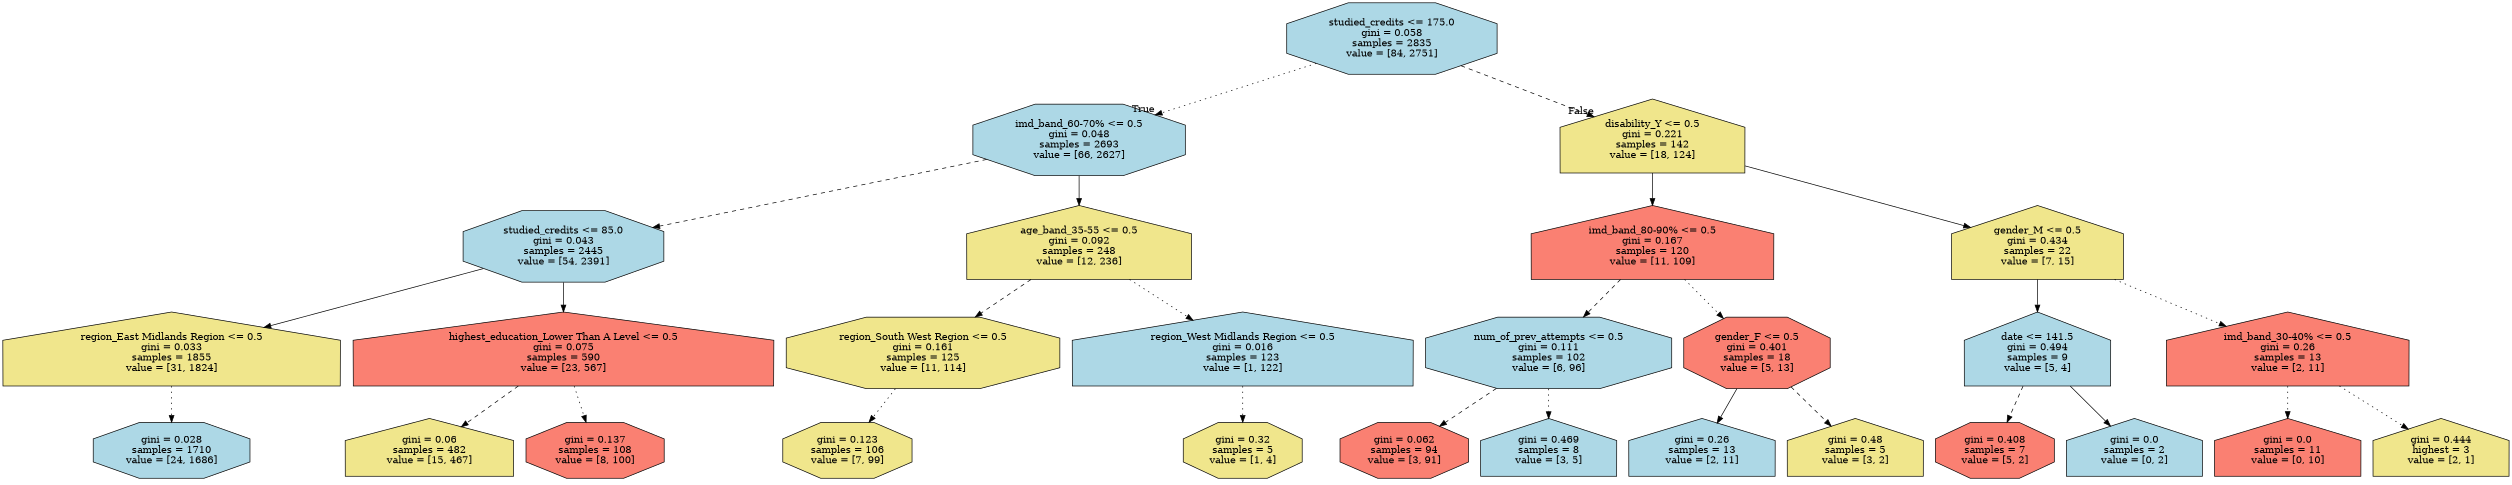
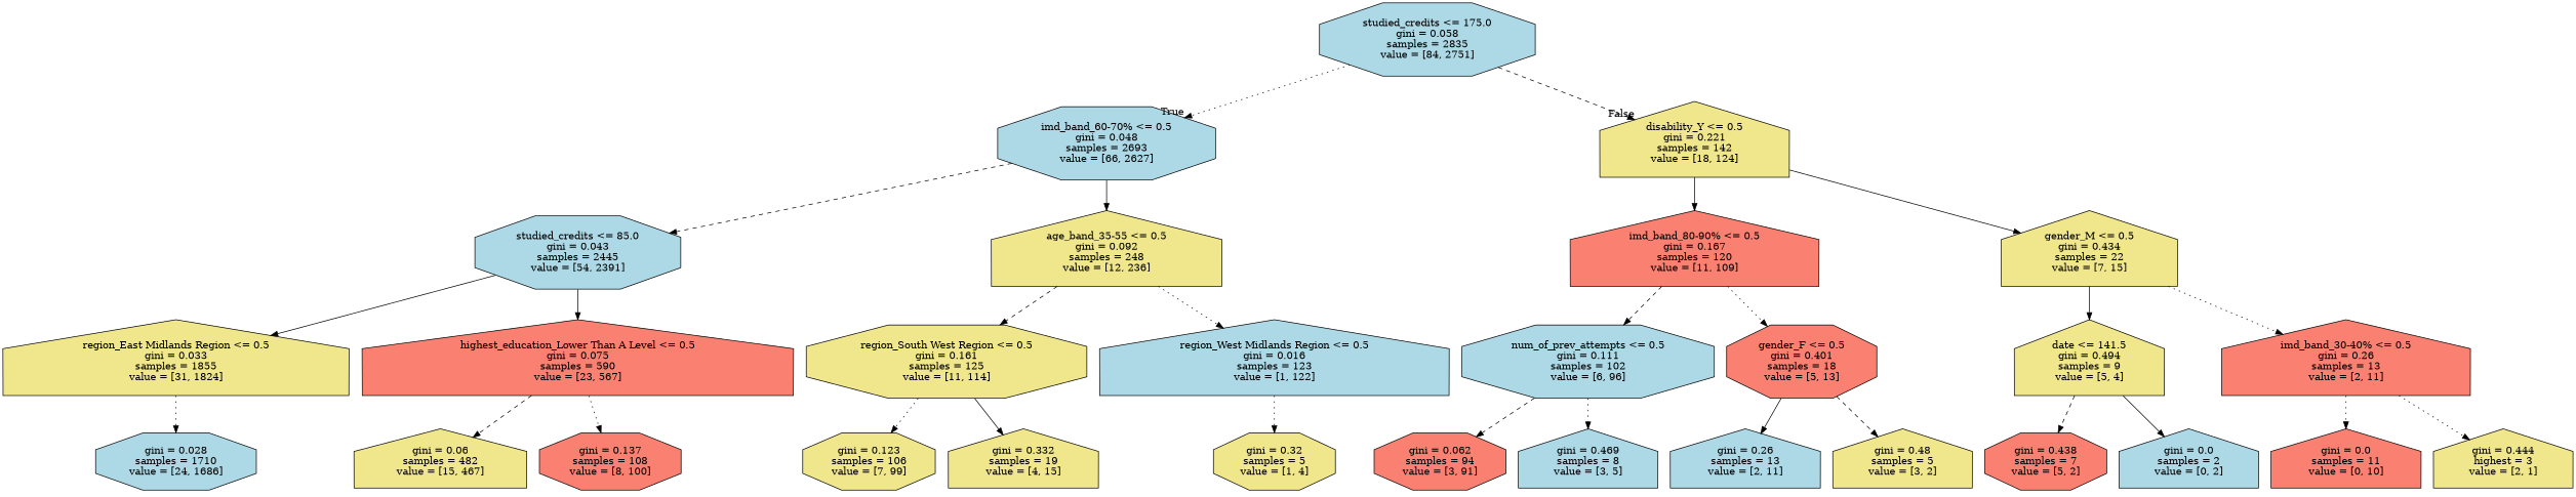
  digraph {
    node [color=black fillcolor=khaki shape=house style=filled]
    edge [style=dotted]
    n1 [fillcolor=lightblue label="studied_credits <= 175.0\ngini = 0.058\nsamples = 2835\nvalue = [84, 2751]" shape=octagon]
    n2 [fillcolor=lightblue label="imd_band_60-70% <= 0.5\ngini = 0.048\nsamples = 2693\nvalue = [66, 2627]" shape=octagon]
    n3 [label="disability_Y <= 0.5\ngini = 0.221\nsamples = 142\nvalue = [18, 124]"]
    n4 [fillcolor=lightblue label="studied_credits <= 85.0\ngini = 0.043\nsamples = 2445\nvalue = [54, 2391]" shape=octagon]
    n5 [label="age_band_35-55 <= 0.5\ngini = 0.092\nsamples = 248\nvalue = [12, 236]"]
    n6 [fillcolor=salmon label="imd_band_80-90% <= 0.5\ngini = 0.167\nsamples = 120\nvalue = [11, 109]"]
    n7 [label="gender_M <= 0.5\ngini = 0.434\nsamples = 22\nvalue = [7, 15]"]
    n8 [label="region_East Midlands Region <= 0.5\ngini = 0.033\nsamples = 1855\nvalue = [31, 1824]"]
    n9 [fillcolor=salmon label="highest_education_Lower Than A Level <= 0.5\ngini = 0.075\nsamples = 590\nvalue = [23, 567]"]
    n10 [label="region_South West Region <= 0.5\ngini = 0.161\nsamples = 125\nvalue = [11, 114]" shape=octagon]
    n11 [fillcolor=lightblue label="region_West Midlands Region <= 0.5\ngini = 0.016\nsamples = 123\nvalue = [1, 122]"]
    n12 [fillcolor=lightblue label="gini = 0.028\nsamples = 1710\nvalue = [24, 1686]" shape=octagon]
    n13 [label="gini = 0.06\nsamples = 482\nvalue = [15, 467]"]
    n14 [fillcolor=salmon label="gini = 0.137\nsamples = 108\nvalue = [8, 100]" shape=octagon]
    n15 [label="gini = 0.123\nsamples = 106\nvalue = [7, 99]" shape=octagon]
+   n16 [label="gini = 0.332\nsamples = 19\nvalue = [4, 15]"]
    n17 [label="gini = 0.32\nsamples = 5\nvalue = [1, 4]" shape=octagon]
    n18 [fillcolor=lightblue label="num_of_prev_attempts <= 0.5\ngini = 0.111\nsamples = 102\nvalue = [6, 96]" shape=octagon]
    n19 [fillcolor=salmon label="gender_F <= 0.5\ngini = 0.401\nsamples = 18\nvalue = [5, 13]" shape=octagon]
-   n20 [fillcolor=lightblue label="date <= 141.5\ngini = 0.494\nsamples = 9\nvalue = [5, 4]"]
+   n20 [label="date <= 141.5\ngini = 0.494\nsamples = 9\nvalue = [5, 4]"]
    n21 [fillcolor=salmon label="imd_band_30-40% <= 0.5\ngini = 0.26\nsamples = 13\nvalue = [2, 11]"]
    n22 [fillcolor=salmon label="gini = 0.062\nsamples = 94\nvalue = [3, 91]" shape=octagon]
    n23 [fillcolor=lightblue label="gini = 0.469\nsamples = 8\nvalue = [3, 5]"]
    n24 [fillcolor=lightblue label="gini = 0.26\nsamples = 13\nvalue = [2, 11]"]
    n25 [label="gini = 0.48\nsamples = 5\nvalue = [3, 2]"]
-   n26 [fillcolor=salmon label="gini = 0.408\nsamples = 7\nvalue = [5, 2]" shape=octagon]
+   n26 [fillcolor=salmon label="gini = 0.438\nsamples = 7\nvalue = [5, 2]" shape=octagon]
    n27 [fillcolor=lightblue label="gini = 0.0\nsamples = 2\nvalue = [0, 2]"]
    n28 [fillcolor=salmon label="gini = 0.0\nsamples = 11\nvalue = [0, 10]"]
    n29 [label="gini = 0.444\nhighest = 3\nvalue = [2, 1]"]
    n1 -> n2 [headlabel=True labelangle=45 labeldistance=2.5]
    n1 -> n3 [headlabel=False labelangle=-45 labeldistance=2.5 style=dashed]
    n2 -> n4 [style=dashed]
    n2 -> n5 [style=solid]
    n3 -> n6 [style=solid]
    n3 -> n7 [style=solid]
    n4 -> n8 [style=solid]
    n4 -> n9 [style=solid]
    n5 -> n10 [style=dashed]
    n5 -> n11
    n6 -> n18 [style=dashed]
    n6 -> n19
    n7 -> n20 [style=solid]
    n7 -> n21
    n8 -> n12
    n9 -> n13 [style=dashed]
    n9 -> n14
    n10 -> n15
+   n10 -> n16 [style=solid]
    n11 -> n17
    n18 -> n22 [style=dashed]
    n18 -> n23
    n19 -> n24 [style=solid]
    n19 -> n25 [style=dashed]
    n20 -> n26 [style=dashed]
    n20 -> n27 [style=solid]
    n21 -> n28
    n21 -> n29
  }
